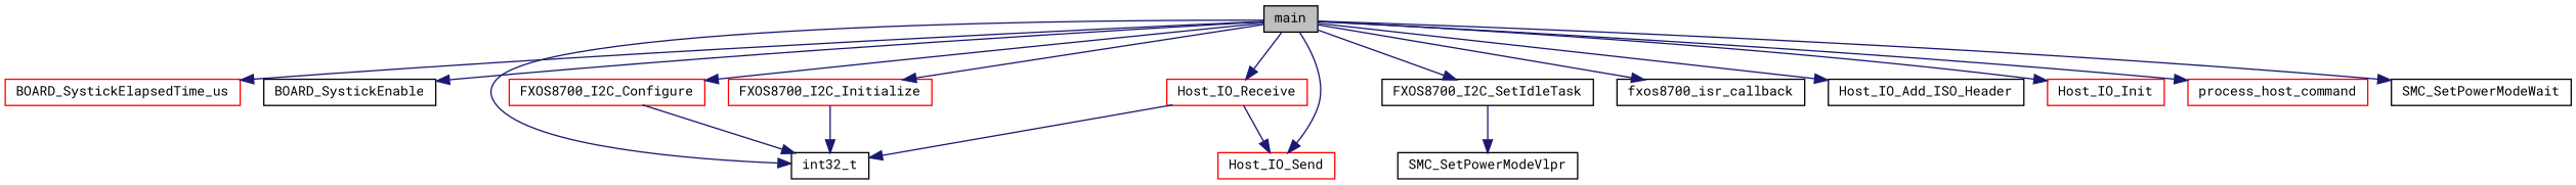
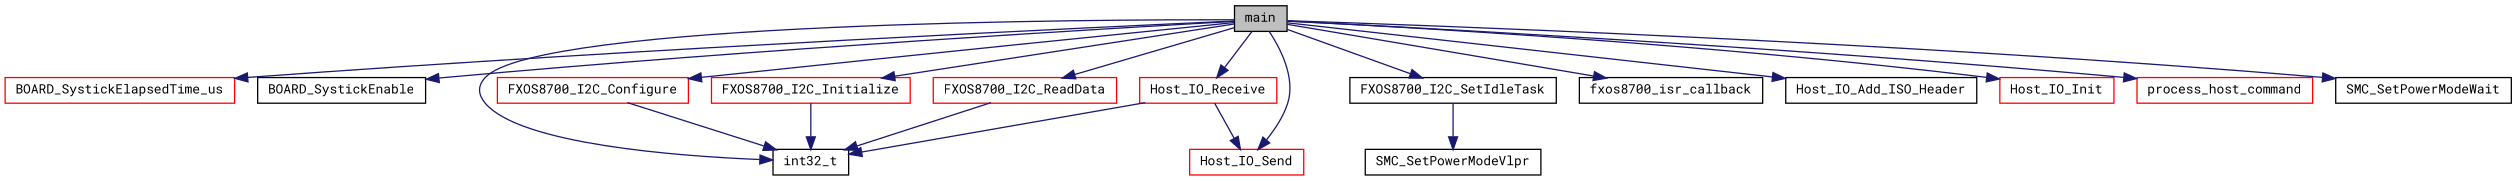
  digraph {
    fontname="Roboto Mono"
    rankdir=TB
    node [color=black fillcolor=white fontname="Roboto Mono" fontsize=10 shape=record style=filled]
    edge [color=midnightblue fontname="Roboto Mono" fontsize=10 labelfontname=Helvetica labelfontsize=10 style=solid]
    n1 [fillcolor=grey75 fontcolor=black height=0.2 label=main width=0.4]
    n2 [color=red height=0.2 label=BOARD_SystickElapsedTime_us width=0.4]
    n3 [height=0.2 label=BOARD_SystickEnable width=0.4]
    n4 [color=red height=0.2 label=FXOS8700_I2C_Configure width=0.4]
    n5 [height=0.2 label=int32_t width=0.4]
    n6 [color=red height=0.2 label=FXOS8700_I2C_Initialize width=0.4]
+   n7 [color=red height=0.2 label=FXOS8700_I2C_ReadData width=0.4]
    n8 [height=0.2 label=FXOS8700_I2C_SetIdleTask width=0.4]
    n9 [height=0.2 label=fxos8700_isr_callback width=0.4]
    n10 [height=0.2 label=Host_IO_Add_ISO_Header width=0.4]
    n11 [color=red height=0.2 label=Host_IO_Init width=0.4]
    n12 [color=red height=0.2 label=Host_IO_Receive width=0.4]
    n13 [color=red height=0.2 label=Host_IO_Send width=0.4]
    n14 [color=red height=0.2 label=process_host_command width=0.4]
    n15 [height=0.2 label=SMC_SetPowerModeWait width=0.4]
    n16 [height=0.2 label=SMC_SetPowerModeVlpr width=0.4]
    n1 -> n2
    n1 -> n3
    n1 -> n4
    n1 -> n5
    n1 -> n6
+   n1 -> n7
    n1 -> n8
    n1 -> n9
    n1 -> n10
    n1 -> n11
    n1 -> n12
    n1 -> n13
    n1 -> n14
    n1 -> n15
    n4 -> n5
    n6 -> n5
+   n7 -> n5
    n8 -> n16
    n12 -> n5
    n12 -> n13
  }
